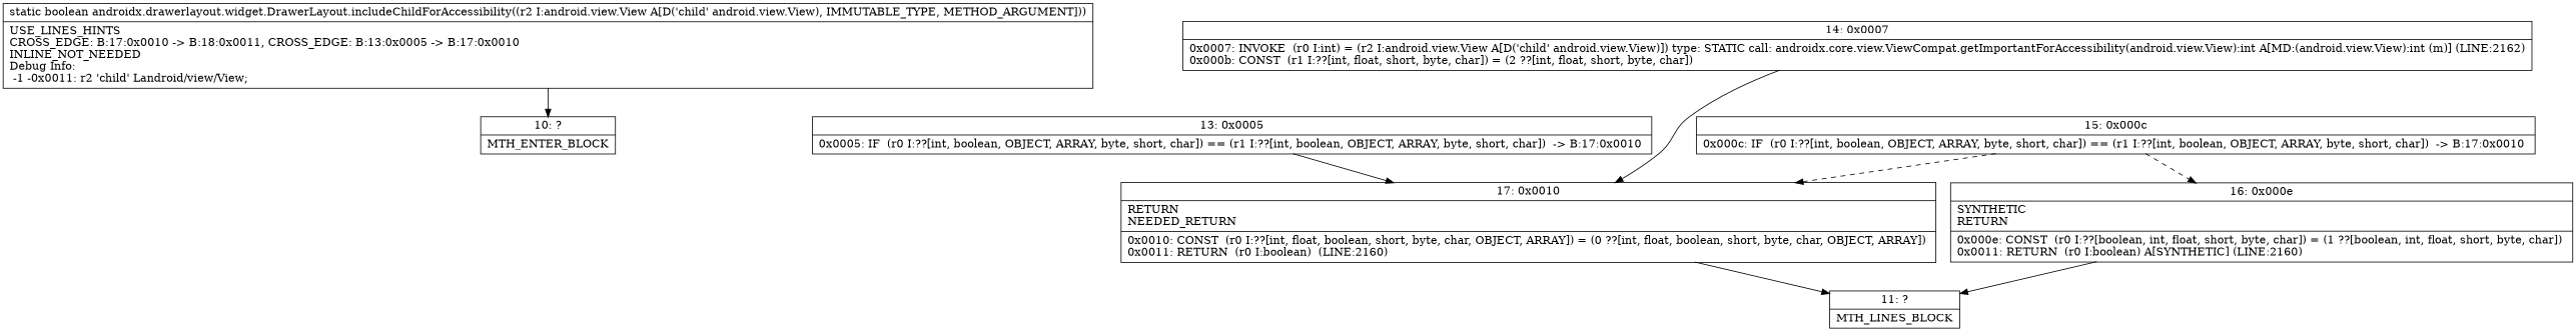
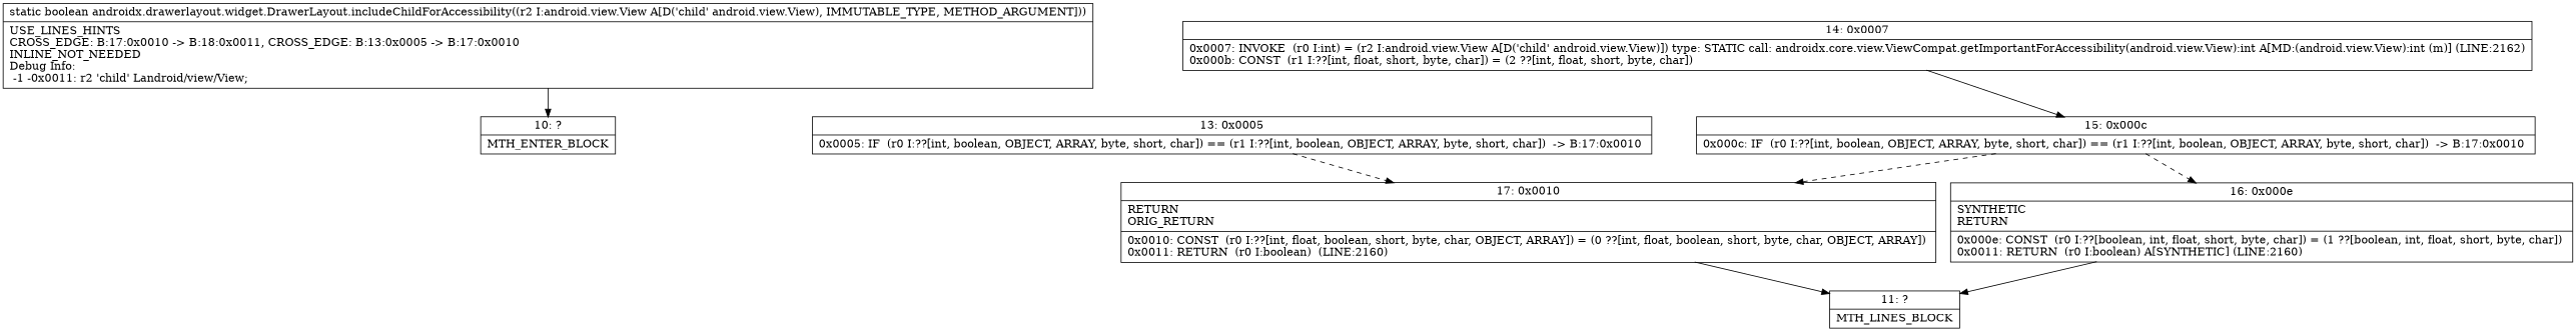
  digraph {
    fontname="DejaVu Serif"
    node [fontname="DejaVu Serif" shape=record]
    edge [fontname="DejaVu Serif"]
    n1 [label="{10\:\ ?|MTH_ENTER_BLOCK\l}"]
    n2 [label="{13\:\ 0x0005|0x0005: IF  (r0 I:??[int, boolean, OBJECT, ARRAY, byte, short, char]) == (r1 I:??[int, boolean, OBJECT, ARRAY, byte, short, char])  \-\> B:17:0x0010 \l}"]
-   n3 [label="{17\:\ 0x0010|RETURN\lNEEDED_RETURN\l|0x0010: CONST  (r0 I:??[int, float, boolean, short, byte, char, OBJECT, ARRAY]) = (0 ??[int, float, boolean, short, byte, char, OBJECT, ARRAY]) \l0x0011: RETURN  (r0 I:boolean)  (LINE:2160)\l}"]
+   n3 [label="{17\:\ 0x0010|RETURN\lORIG_RETURN\l|0x0010: CONST  (r0 I:??[int, float, boolean, short, byte, char, OBJECT, ARRAY]) = (0 ??[int, float, boolean, short, byte, char, OBJECT, ARRAY]) \l0x0011: RETURN  (r0 I:boolean)  (LINE:2160)\l}"]
    n4 [label="{14\:\ 0x0007|0x0007: INVOKE  (r0 I:int) = (r2 I:android.view.View A[D('child' android.view.View)]) type: STATIC call: androidx.core.view.ViewCompat.getImportantForAccessibility(android.view.View):int A[MD:(android.view.View):int (m)] (LINE:2162)\l0x000b: CONST  (r1 I:??[int, float, short, byte, char]) = (2 ??[int, float, short, byte, char]) \l}"]
    n5 [label="{15\:\ 0x000c|0x000c: IF  (r0 I:??[int, boolean, OBJECT, ARRAY, byte, short, char]) == (r1 I:??[int, boolean, OBJECT, ARRAY, byte, short, char])  \-\> B:17:0x0010 \l}"]
    n6 [label="{11\:\ ?|MTH_LINES_BLOCK\l}"]
    n7 [label="{16\:\ 0x000e|SYNTHETIC\lRETURN\l|0x000e: CONST  (r0 I:??[boolean, int, float, short, byte, char]) = (1 ??[boolean, int, float, short, byte, char]) \l0x0011: RETURN  (r0 I:boolean) A[SYNTHETIC] (LINE:2160)\l}"]
    n8 [label="{static boolean androidx.drawerlayout.widget.DrawerLayout.includeChildForAccessibility((r2 I:android.view.View A[D('child' android.view.View), IMMUTABLE_TYPE, METHOD_ARGUMENT]))  | USE_LINES_HINTS\lCROSS_EDGE: B:17:0x0010 \-\> B:18:0x0011, CROSS_EDGE: B:13:0x0005 \-\> B:17:0x0010\lINLINE_NOT_NEEDED\lDebug Info:\l  \-1 \-0x0011: r2 'child' Landroid\/view\/View;\l}"]
-   n2 -> n3
+   n2 -> n3 [style=dashed]
    n3 -> n6
-   n4 -> n3
+   n4 -> n5
    n5 -> n3 [style=dashed]
    n5 -> n7 [style=dashed]
    n7 -> n6
    n8 -> n1
  }
